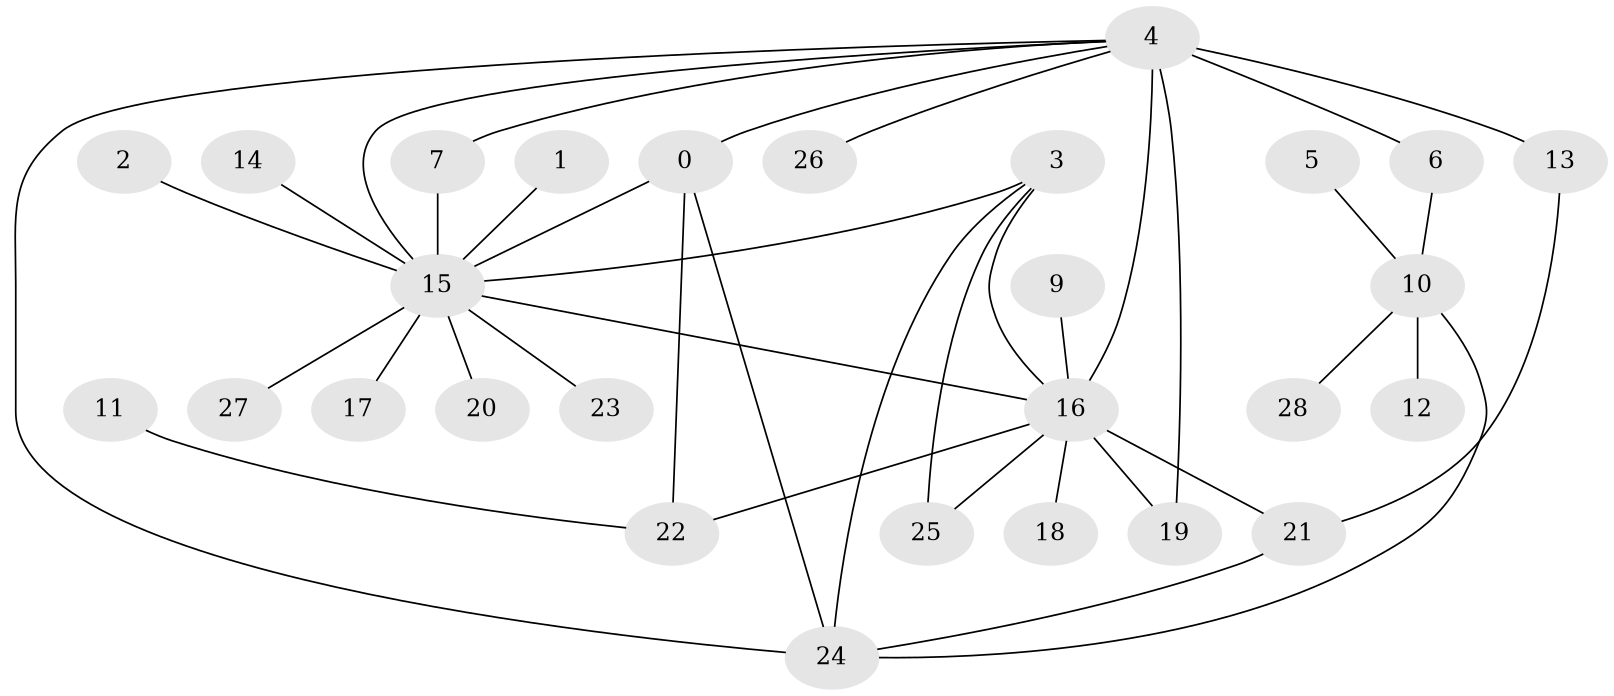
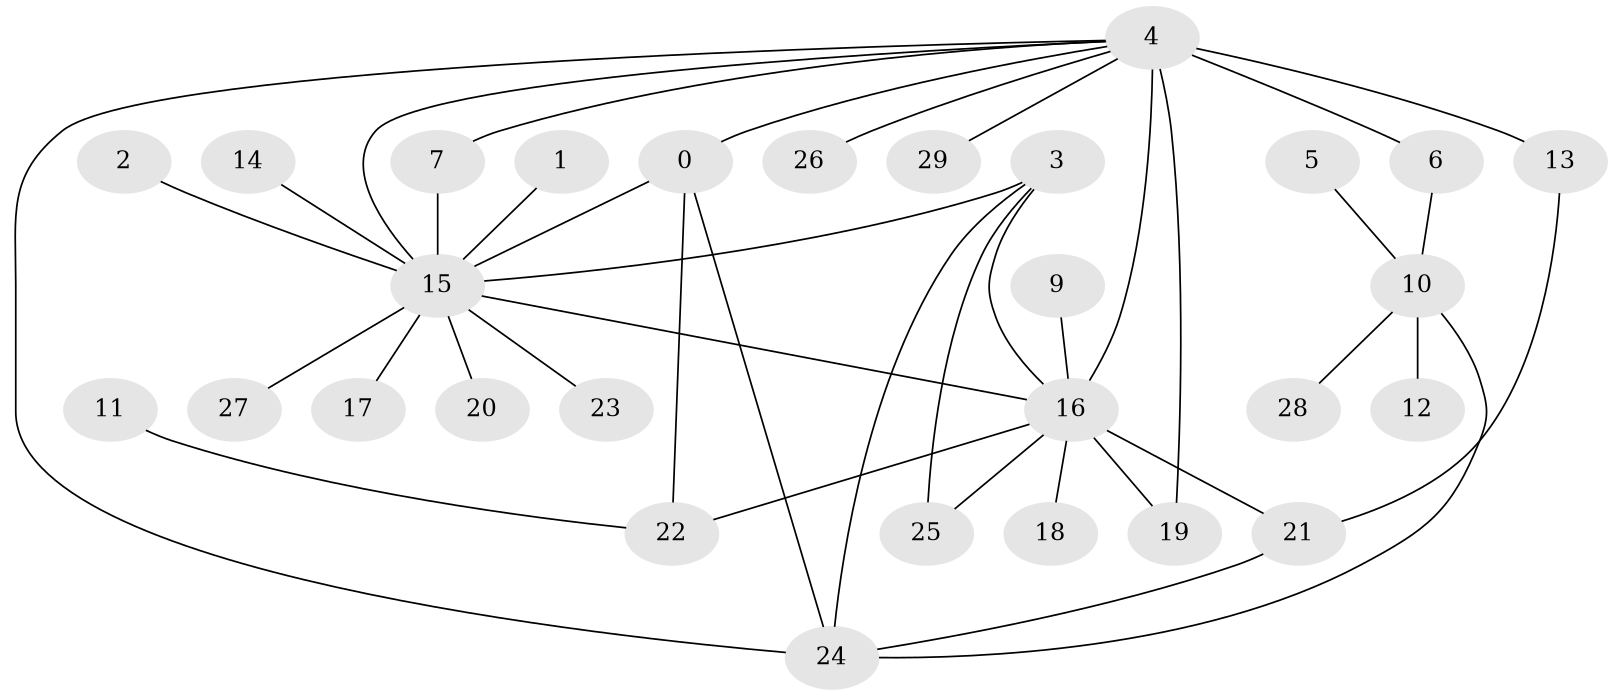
  graph {
    node [color=gray90 style=filled]
    edge [weight=1.0]
    1
    15
    16
    17
    20
    23
    27
    2
    3
    24
    25
    19
    22
    21
    18
    4
    6
    7
    n19 [label=0]
    13
    26
+   29
    10
    5
    12
    28
    9
    11
    14
    1 -- 15
    15 -- 16
    15 -- 17
    15 -- 20
    15 -- 23
    15 -- 27
    16 -- 25
    16 -- 19
    16 -- 22 [weight=2.0]
    16 -- 21 [weight=2.0]
    16 -- 18
    2 -- 15
    3 -- 15
    3 -- 16 [weight=2.0]
    3 -- 24
    3 -- 25 [weight=2.0]
    21 -- 24
    4 -- 15 [weight=2.0]
    4 -- 16 [weight=5.0]
    4 -- 24
    4 -- 19
    4 -- 6
    4 -- 7
    4 -- n19
    4 -- 13 [weight=2.0]
    4 -- 26
+   4 -- 29
    6 -- 10
    7 -- 15
    n19 -- 15
    n19 -- 24
    n19 -- 22
    13 -- 21
    10 -- 24
    10 -- 12
    10 -- 28
    5 -- 10
    9 -- 16
    11 -- 22
    14 -- 15
  }
